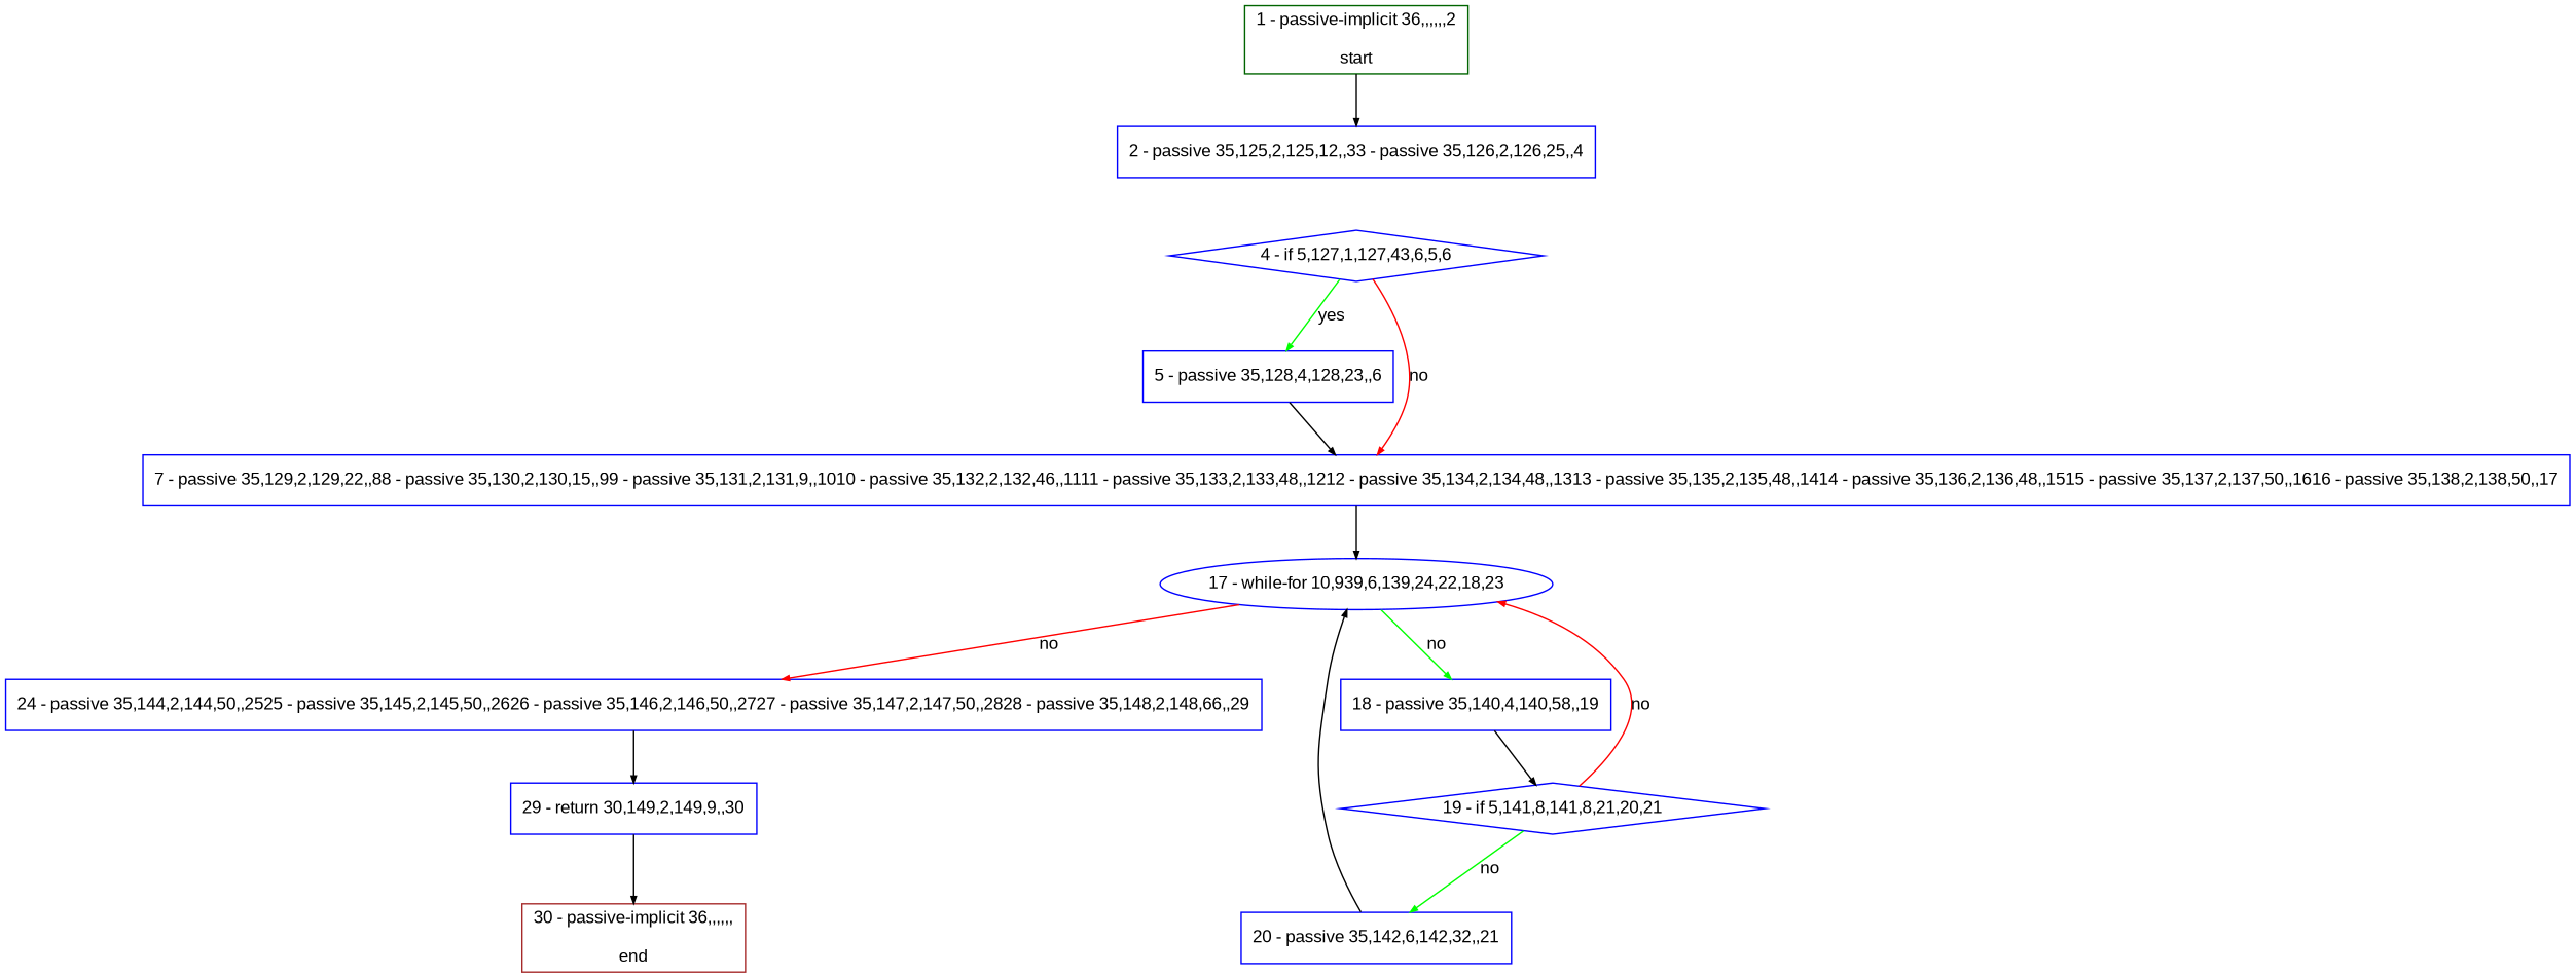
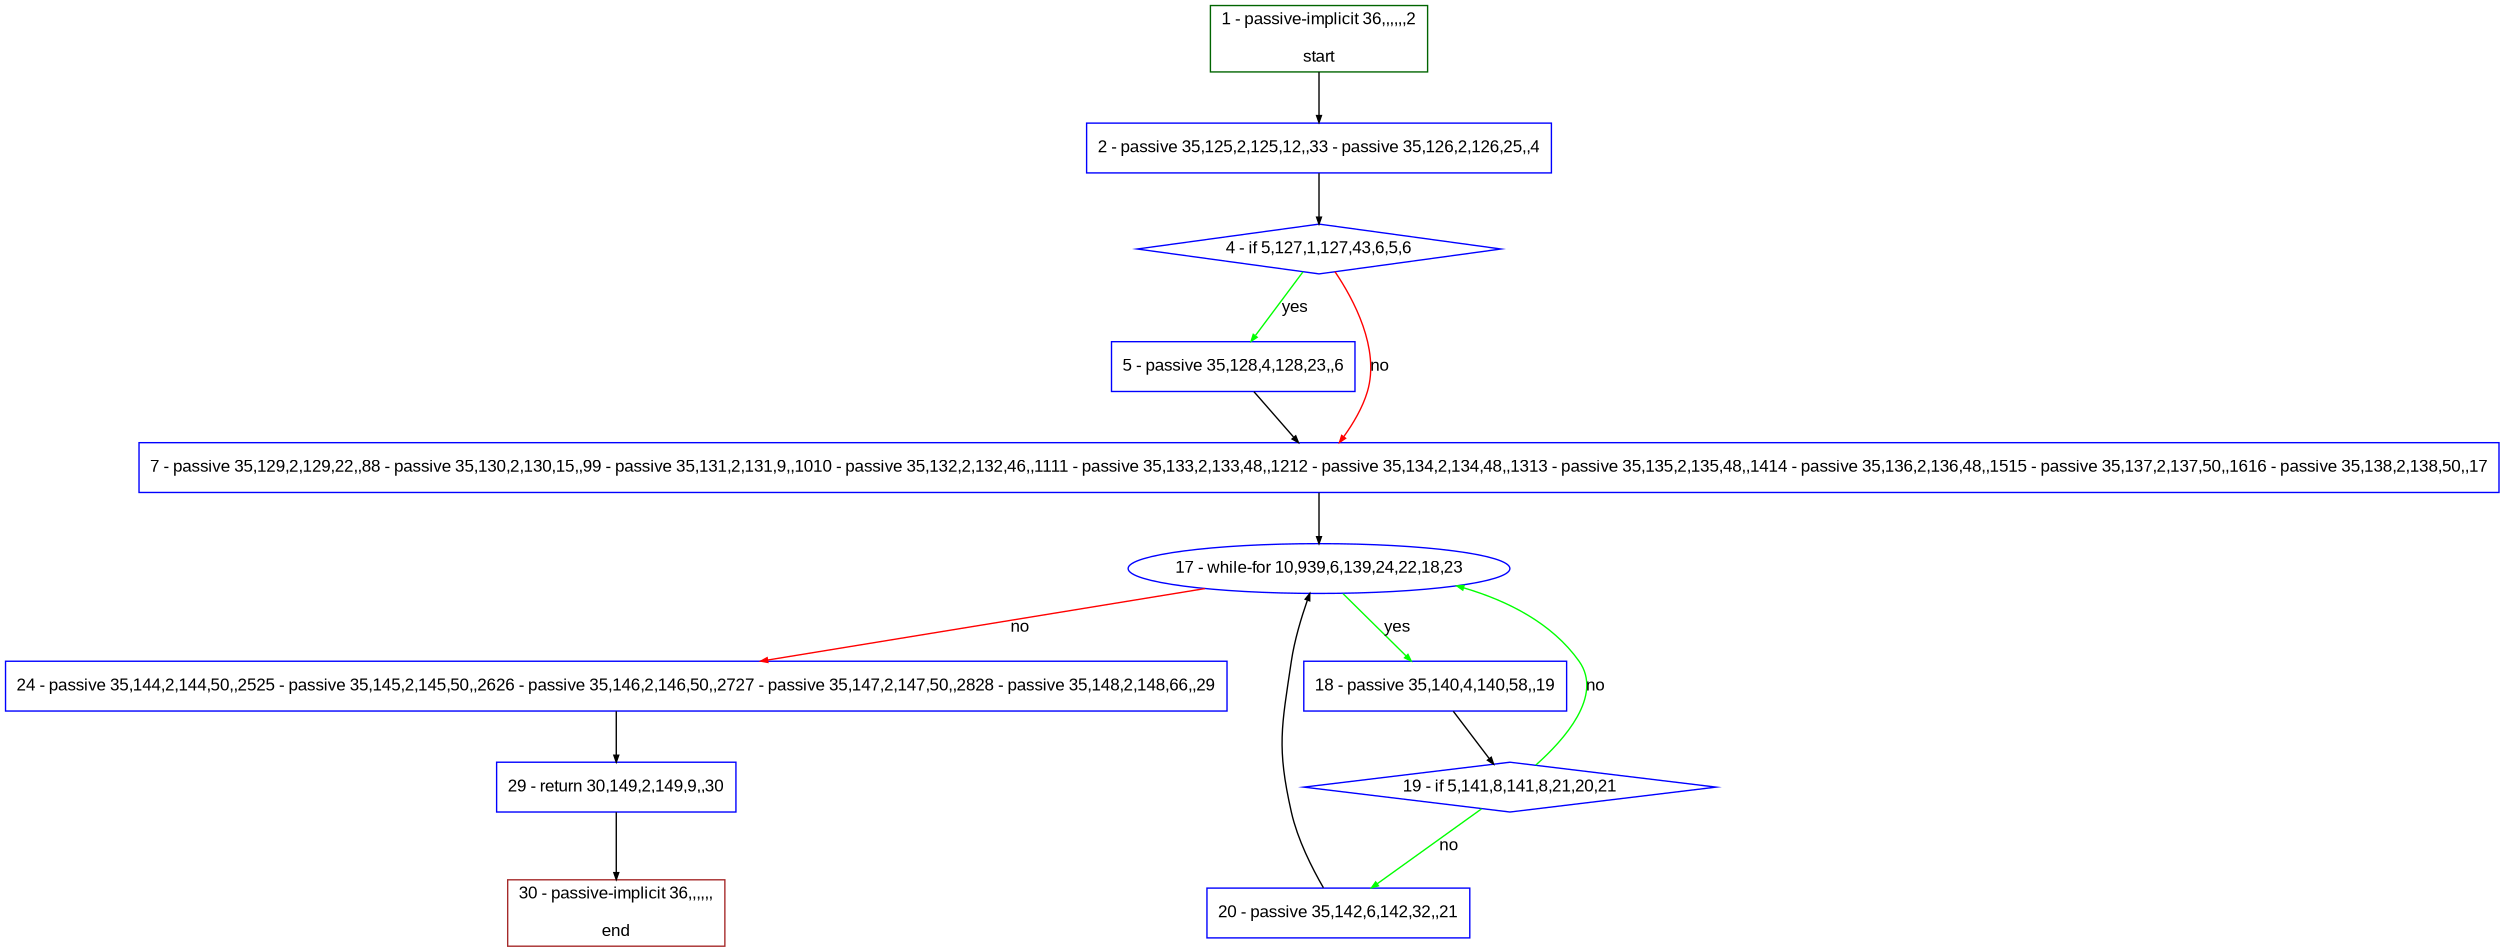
  digraph {
    bgcolor=white
    compound=true
    fillcolor="#FFFFCC"
    fontname=Arial
    fontsize=12
    pack=true
    packmode=clust
    style="rounded,filled"
    node [color="#0000ff" compound=true fillcolor="#ffffff" fixedsize=false fontname=Arial fontsize=12 node_initialized=no shape=box style=filled]
    edge [arrowhead=normal arrowsize=0.5 arrowtail=none color="#000000" compound=true dir=forward fontcolor=black fontname=Arial fontsize=12]
    n1 [label="2 - passive 35,125,2,125,12,,33 - passive 35,126,2,126,25,,4"]
    n2 [label="4 - if 5,127,1,127,43,6,5,6" shape=diamond]
    n3 [label="5 - passive 35,128,4,128,23,,6"]
    n4 [label="7 - passive 35,129,2,129,22,,88 - passive 35,130,2,130,15,,99 - passive 35,131,2,131,9,,1010 - passive 35,132,2,132,46,,1111 - passive 35,133,2,133,48,,1212 - passive 35,134,2,134,48,,1313 - passive 35,135,2,135,48,,1414 - passive 35,136,2,136,48,,1515 - passive 35,137,2,137,50,,1616 - passive 35,138,2,138,50,,17"]
    n5 [color="#006400" label="1 - passive-implicit 36,,,,,,2\n\nstart"]
    n6 [label="17 - while-for 10,939,6,139,24,22,18,23" shape=oval]
    n7 [label="18 - passive 35,140,4,140,58,,19"]
    n8 [label="24 - passive 35,144,2,144,50,,2525 - passive 35,145,2,145,50,,2626 - passive 35,146,2,146,50,,2727 - passive 35,147,2,147,50,,2828 - passive 35,148,2,148,66,,29"]
    n9 [label="19 - if 5,141,8,141,8,21,20,21" shape=diamond]
    n10 [label="29 - return 30,149,2,149,9,,30"]
    n11 [label="20 - passive 35,142,6,142,32,,21"]
    n12 [color="#a52a2a" label="30 - passive-implicit 36,,,,,,\n\nend"]
+   n1 -> n2
    n2 -> n3 [color="#00ff00" label=yes]
    n2 -> n4 [color="#ff0000" label=no]
    n3 -> n4
    n4 -> n6
    n5 -> n1
-   n6 -> n7 [color="#00ff00" label=no]
+   n6 -> n7 [color="#00ff00" label=yes]
    n6 -> n8 [color="#ff0000" label=no]
    n7 -> n9
    n8 -> n10
-   n9 -> n6 [color="#ff0000" label=no]
+   n9 -> n6 [color="#00ff00" label=no]
    n9 -> n11 [color="#00ff00" label=no]
    n10 -> n12
    n11 -> n6
  }
